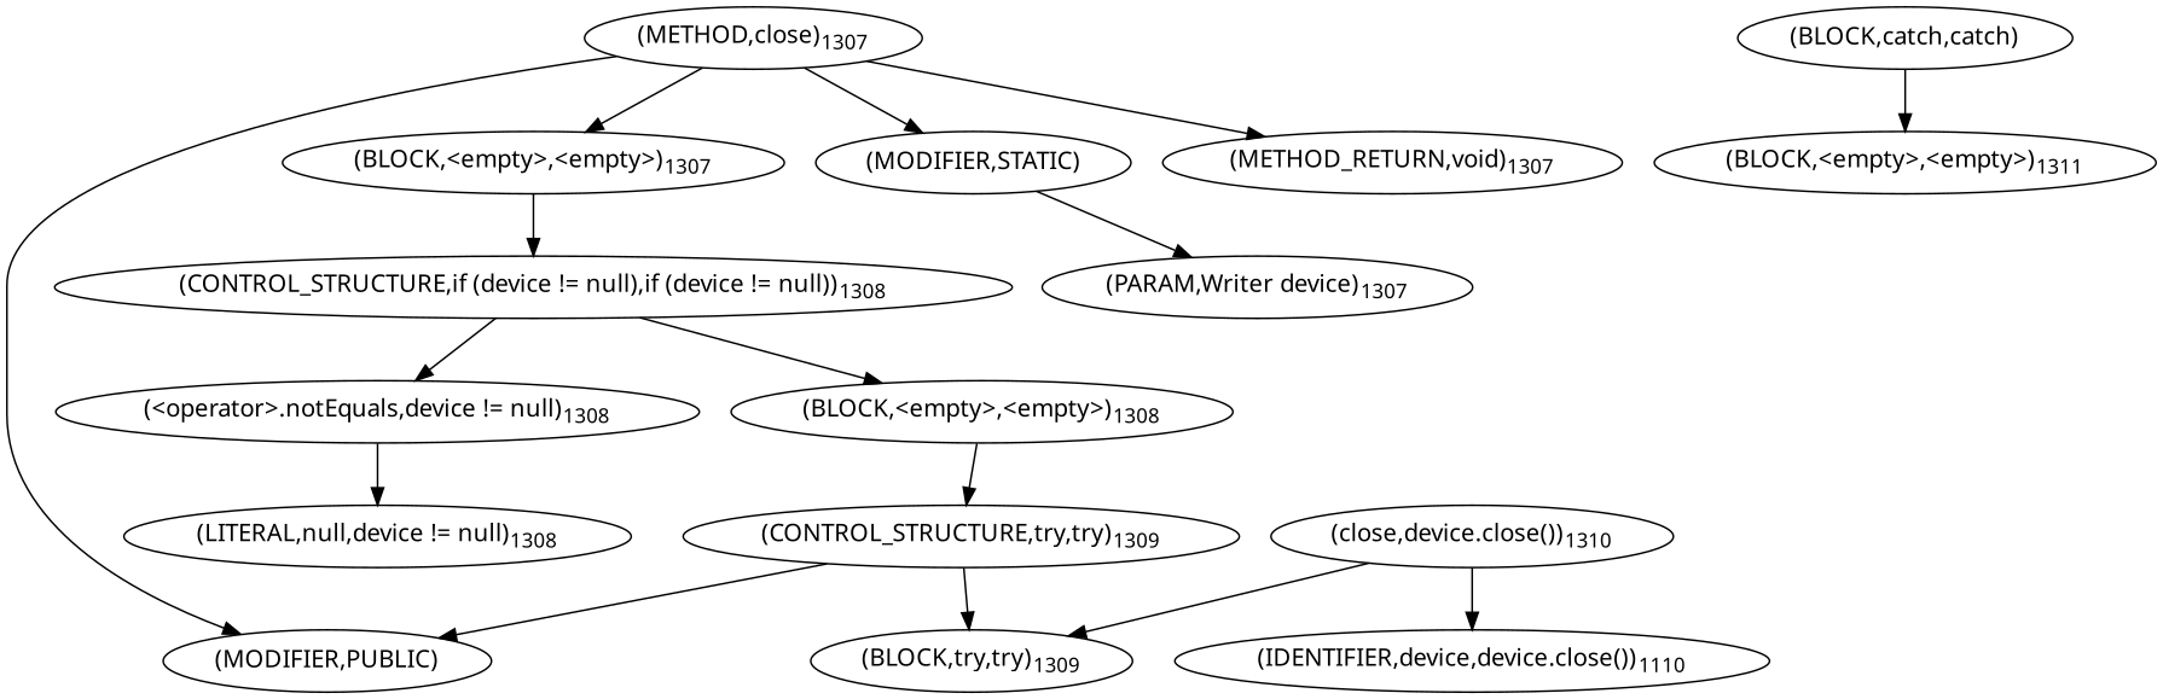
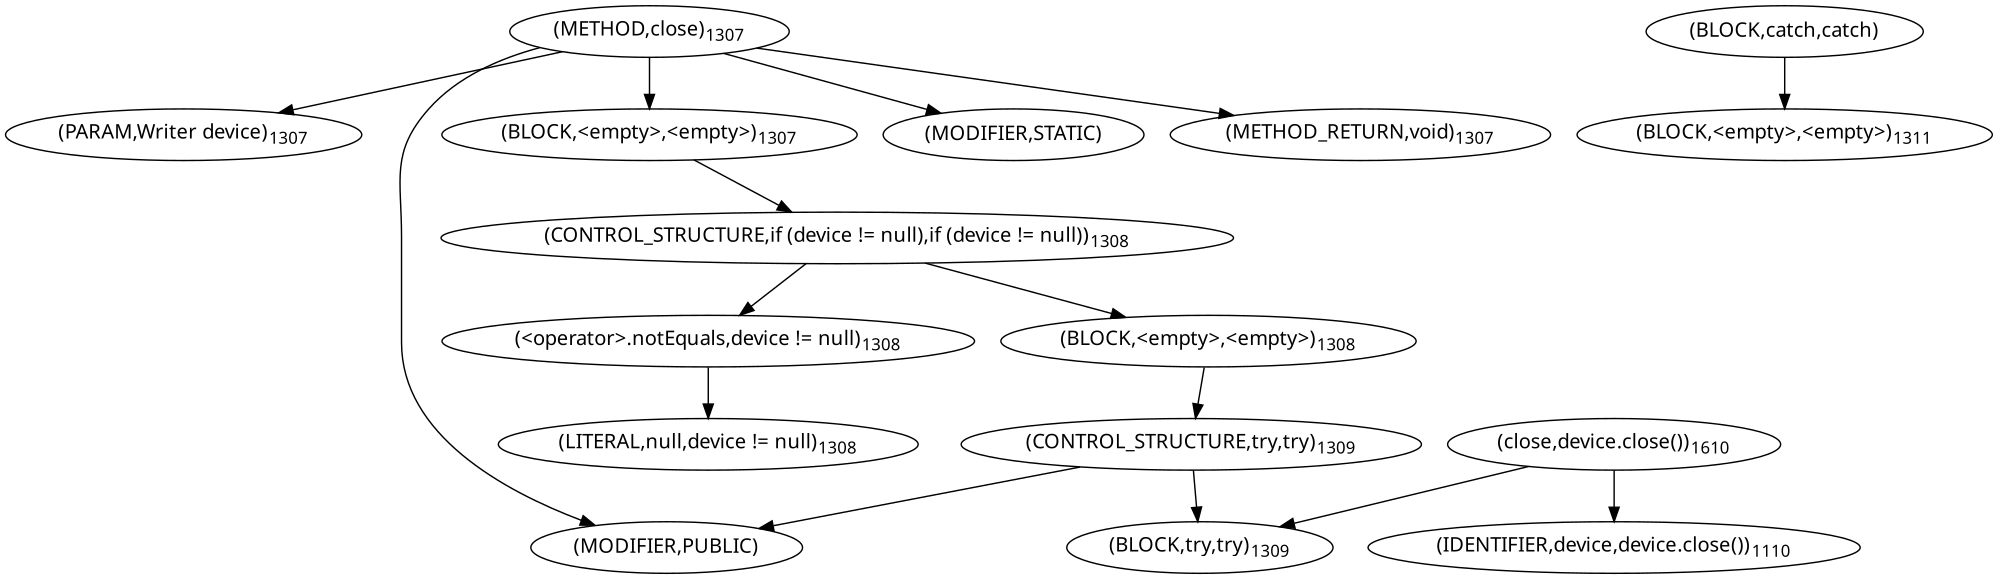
  digraph {
    fontname="Noto Sans"
    node [fontname="Noto Sans"]
    edge [fontname="Noto Sans"]
    n1 [label=<(METHOD,close)<SUB>1307</SUB>>]
    n2 [label=<(PARAM,Writer device)<SUB>1307</SUB>>]
    n3 [label=<(BLOCK,&lt;empty&gt;,&lt;empty&gt;)<SUB>1307</SUB>>]
    n4 [label=<(MODIFIER,PUBLIC)>]
    n5 [label=<(MODIFIER,STATIC)>]
    n6 [label=<(METHOD_RETURN,void)<SUB>1307</SUB>>]
    n7 [label=<(CONTROL_STRUCTURE,if (device != null),if (device != null))<SUB>1308</SUB>>]
    n8 [label=<(&lt;operator&gt;.notEquals,device != null)<SUB>1308</SUB>>]
    n9 [label=<(BLOCK,&lt;empty&gt;,&lt;empty&gt;)<SUB>1308</SUB>>]
    n10 [label=<(LITERAL,null,device != null)<SUB>1308</SUB>>]
    n11 [label=<(CONTROL_STRUCTURE,try,try)<SUB>1309</SUB>>]
    n12 [label=<(BLOCK,try,try)<SUB>1309</SUB>>]
    n13 [label=<(BLOCK,catch,catch)>]
    n14 [label=<(BLOCK,&lt;empty&gt;,&lt;empty&gt;)<SUB>1311</SUB>>]
-   n15 [label=<(close,device.close())<SUB>1310</SUB>>]
+   n15 [label=<(close,device.close())<SUB>1610</SUB>>]
    n16 [label=<(IDENTIFIER,device,device.close())<SUB>1110</SUB>>]
-   n5 -> n2
+   n1 -> n2
    n1 -> n3
    n1 -> n4
    n1 -> n5
    n1 -> n6
    n3 -> n7
    n7 -> n8
    n7 -> n9
    n8 -> n10
    n9 -> n11
    n11 -> n4
    n11 -> n12
    n13 -> n14
    n15 -> n12
    n15 -> n16
  }
